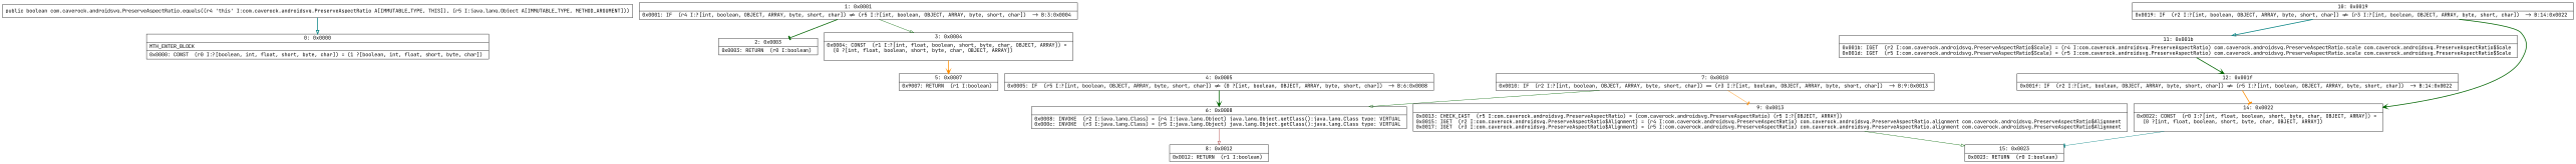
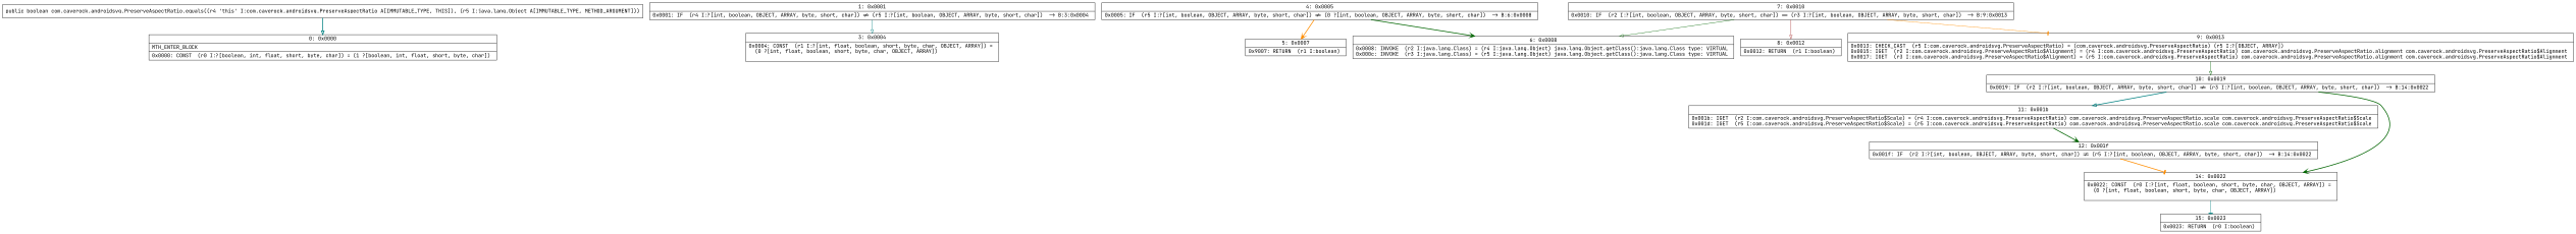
  digraph {
    fontname="JetBrains Mono"
    node [fontname="JetBrains Mono" shape=record]
    edge [arrowhead=onormal color=darkgreen fontname="JetBrains Mono" style=bold]
    n1 [label="{0\:\ 0x0000|MTH_ENTER_BLOCK\l|0x0000: CONST  (r0 I:?[boolean, int, float, short, byte, char]) = (1 ?[boolean, int, float, short, byte, char]) \l}"]
    n2 [label="{1\:\ 0x0001|0x0001: IF  (r4 I:?[int, boolean, OBJECT, ARRAY, byte, short, char]) != (r5 I:?[int, boolean, OBJECT, ARRAY, byte, short, char])  \-\> B:3:0x0004 \l}"]
-   n3 [label="{2\:\ 0x0003|0x0003: RETURN  (r0 I:boolean) \l}"]
    n4 [label="{3\:\ 0x0004|0x0004: CONST  (r1 I:?[int, float, boolean, short, byte, char, OBJECT, ARRAY]) = \l  (0 ?[int, float, boolean, short, byte, char, OBJECT, ARRAY])\l \l}"]
    n5 [label="{4\:\ 0x0005|0x0005: IF  (r5 I:?[int, boolean, OBJECT, ARRAY, byte, short, char]) != (0 ?[int, boolean, OBJECT, ARRAY, byte, short, char])  \-\> B:6:0x0008 \l}"]
    n6 [label="{5\:\ 0x0007|0x9007: RETURN  (r1 I:boolean) \l}"]
    n7 [label="{6\:\ 0x0008|0x0008: INVOKE  (r2 I:java.lang.Class) = (r4 I:java.lang.Object) java.lang.Object.getClass():java.lang.Class type: VIRTUAL \l0x000c: INVOKE  (r3 I:java.lang.Class) = (r5 I:java.lang.Object) java.lang.Object.getClass():java.lang.Class type: VIRTUAL \l}"]
    n8 [label="{7\:\ 0x0010|0x0010: IF  (r2 I:?[int, boolean, OBJECT, ARRAY, byte, short, char]) == (r3 I:?[int, boolean, OBJECT, ARRAY, byte, short, char])  \-\> B:9:0x0013 \l}"]
    n9 [label="{8\:\ 0x0012|0x0012: RETURN  (r1 I:boolean) \l}"]
    n10 [label="{9\:\ 0x0013|0x0013: CHECK_CAST  (r5 I:com.caverock.androidsvg.PreserveAspectRatio) = (com.caverock.androidsvg.PreserveAspectRatio) (r5 I:?[OBJECT, ARRAY]) \l0x0015: IGET  (r2 I:com.caverock.androidsvg.PreserveAspectRatio$Alignment) = (r4 I:com.caverock.androidsvg.PreserveAspectRatio) com.caverock.androidsvg.PreserveAspectRatio.alignment com.caverock.androidsvg.PreserveAspectRatio$Alignment \l0x0017: IGET  (r3 I:com.caverock.androidsvg.PreserveAspectRatio$Alignment) = (r5 I:com.caverock.androidsvg.PreserveAspectRatio) com.caverock.androidsvg.PreserveAspectRatio.alignment com.caverock.androidsvg.PreserveAspectRatio$Alignment \l}"]
    n11 [label="{10\:\ 0x0019|0x0019: IF  (r2 I:?[int, boolean, OBJECT, ARRAY, byte, short, char]) != (r3 I:?[int, boolean, OBJECT, ARRAY, byte, short, char])  \-\> B:14:0x0022 \l}"]
    n12 [label="{11\:\ 0x001b|0x001b: IGET  (r2 I:com.caverock.androidsvg.PreserveAspectRatio$Scale) = (r4 I:com.caverock.androidsvg.PreserveAspectRatio) com.caverock.androidsvg.PreserveAspectRatio.scale com.caverock.androidsvg.PreserveAspectRatio$Scale \l0x001d: IGET  (r5 I:com.caverock.androidsvg.PreserveAspectRatio$Scale) = (r5 I:com.caverock.androidsvg.PreserveAspectRatio) com.caverock.androidsvg.PreserveAspectRatio.scale com.caverock.androidsvg.PreserveAspectRatio$Scale \l}"]
    n13 [label="{14\:\ 0x0022|0x0022: CONST  (r0 I:?[int, float, boolean, short, byte, char, OBJECT, ARRAY]) = \l  (0 ?[int, float, boolean, short, byte, char, OBJECT, ARRAY])\l \l}"]
    n14 [label="{12\:\ 0x001f|0x001f: IF  (r2 I:?[int, boolean, OBJECT, ARRAY, byte, short, char]) != (r5 I:?[int, boolean, OBJECT, ARRAY, byte, short, char])  \-\> B:14:0x0022 \l}"]
    n15 [label="{15\:\ 0x0023|0x0023: RETURN  (r0 I:boolean) \l}"]
    n16 [label="{public boolean com.caverock.androidsvg.PreserveAspectRatio.equals((r4 'this' I:com.caverock.androidsvg.PreserveAspectRatio A[IMMUTABLE_TYPE, THIS]), (r5 I:java.lang.Object A[IMMUTABLE_TYPE, METHOD_ARGUMENT])) }"]
-   n2 -> n3 [arrowhead=tee]
-   n2 -> n4 [style=solid]
-   n4 -> n6 [arrowhead=vee color=darkorange]
+   n2 -> n4 [color=teal style=solid]
+   n5 -> n6 [arrowhead=vee color=darkorange]
    n5 -> n7 [arrowhead=vee]
    n8 -> n7 [style=solid]
-   n7 -> n9 [color=brown style=solid]
+   n8 -> n9 [color=brown style=solid]
    n8 -> n10 [arrowhead=tee color=darkorange style=solid]
-   n10 -> n15 [style=solid]
+   n10 -> n11 [style=solid]
    n11 -> n12 [color=teal]
    n11 -> n13 [arrowhead=vee]
    n12 -> n14 [arrowhead=vee]
    n13 -> n15 [arrowhead=tee color=teal style=solid]
    n14 -> n13 [arrowhead=tee color=darkorange]
    n16 -> n1 [color=teal]
  }
